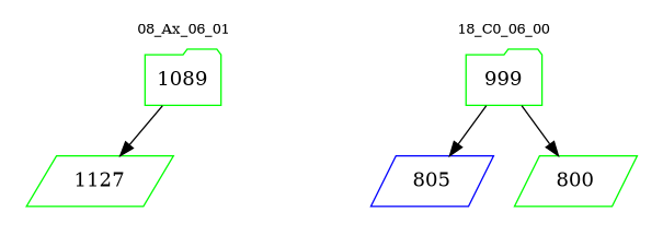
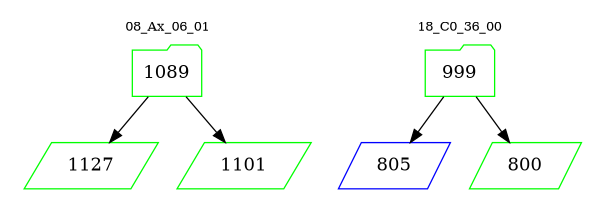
  digraph {
    node [color=green shape=parallelogram]
    edge [color=black]
    n1 [label=1089 shape=folder]
    n2 [label=1127]
+   n3 [label=1101]
    n4 [label=999 shape=folder]
    n5 [color=blue label=805]
    n6 [label=800]
    subgraph cluster_1 {
      color=white
      fontsize=10
      label="08_Ax_06_01"
      n1
      n2
+     n3
    }
    subgraph cluster_2 {
      color=white
      fontsize=10
-     label="18_C0_06_00"
+     label="18_C0_36_00"
      n4
      n5
      n6
    }
    n1 -> n2
+   n1 -> n3
    n4 -> n5
    n4 -> n6
  }
